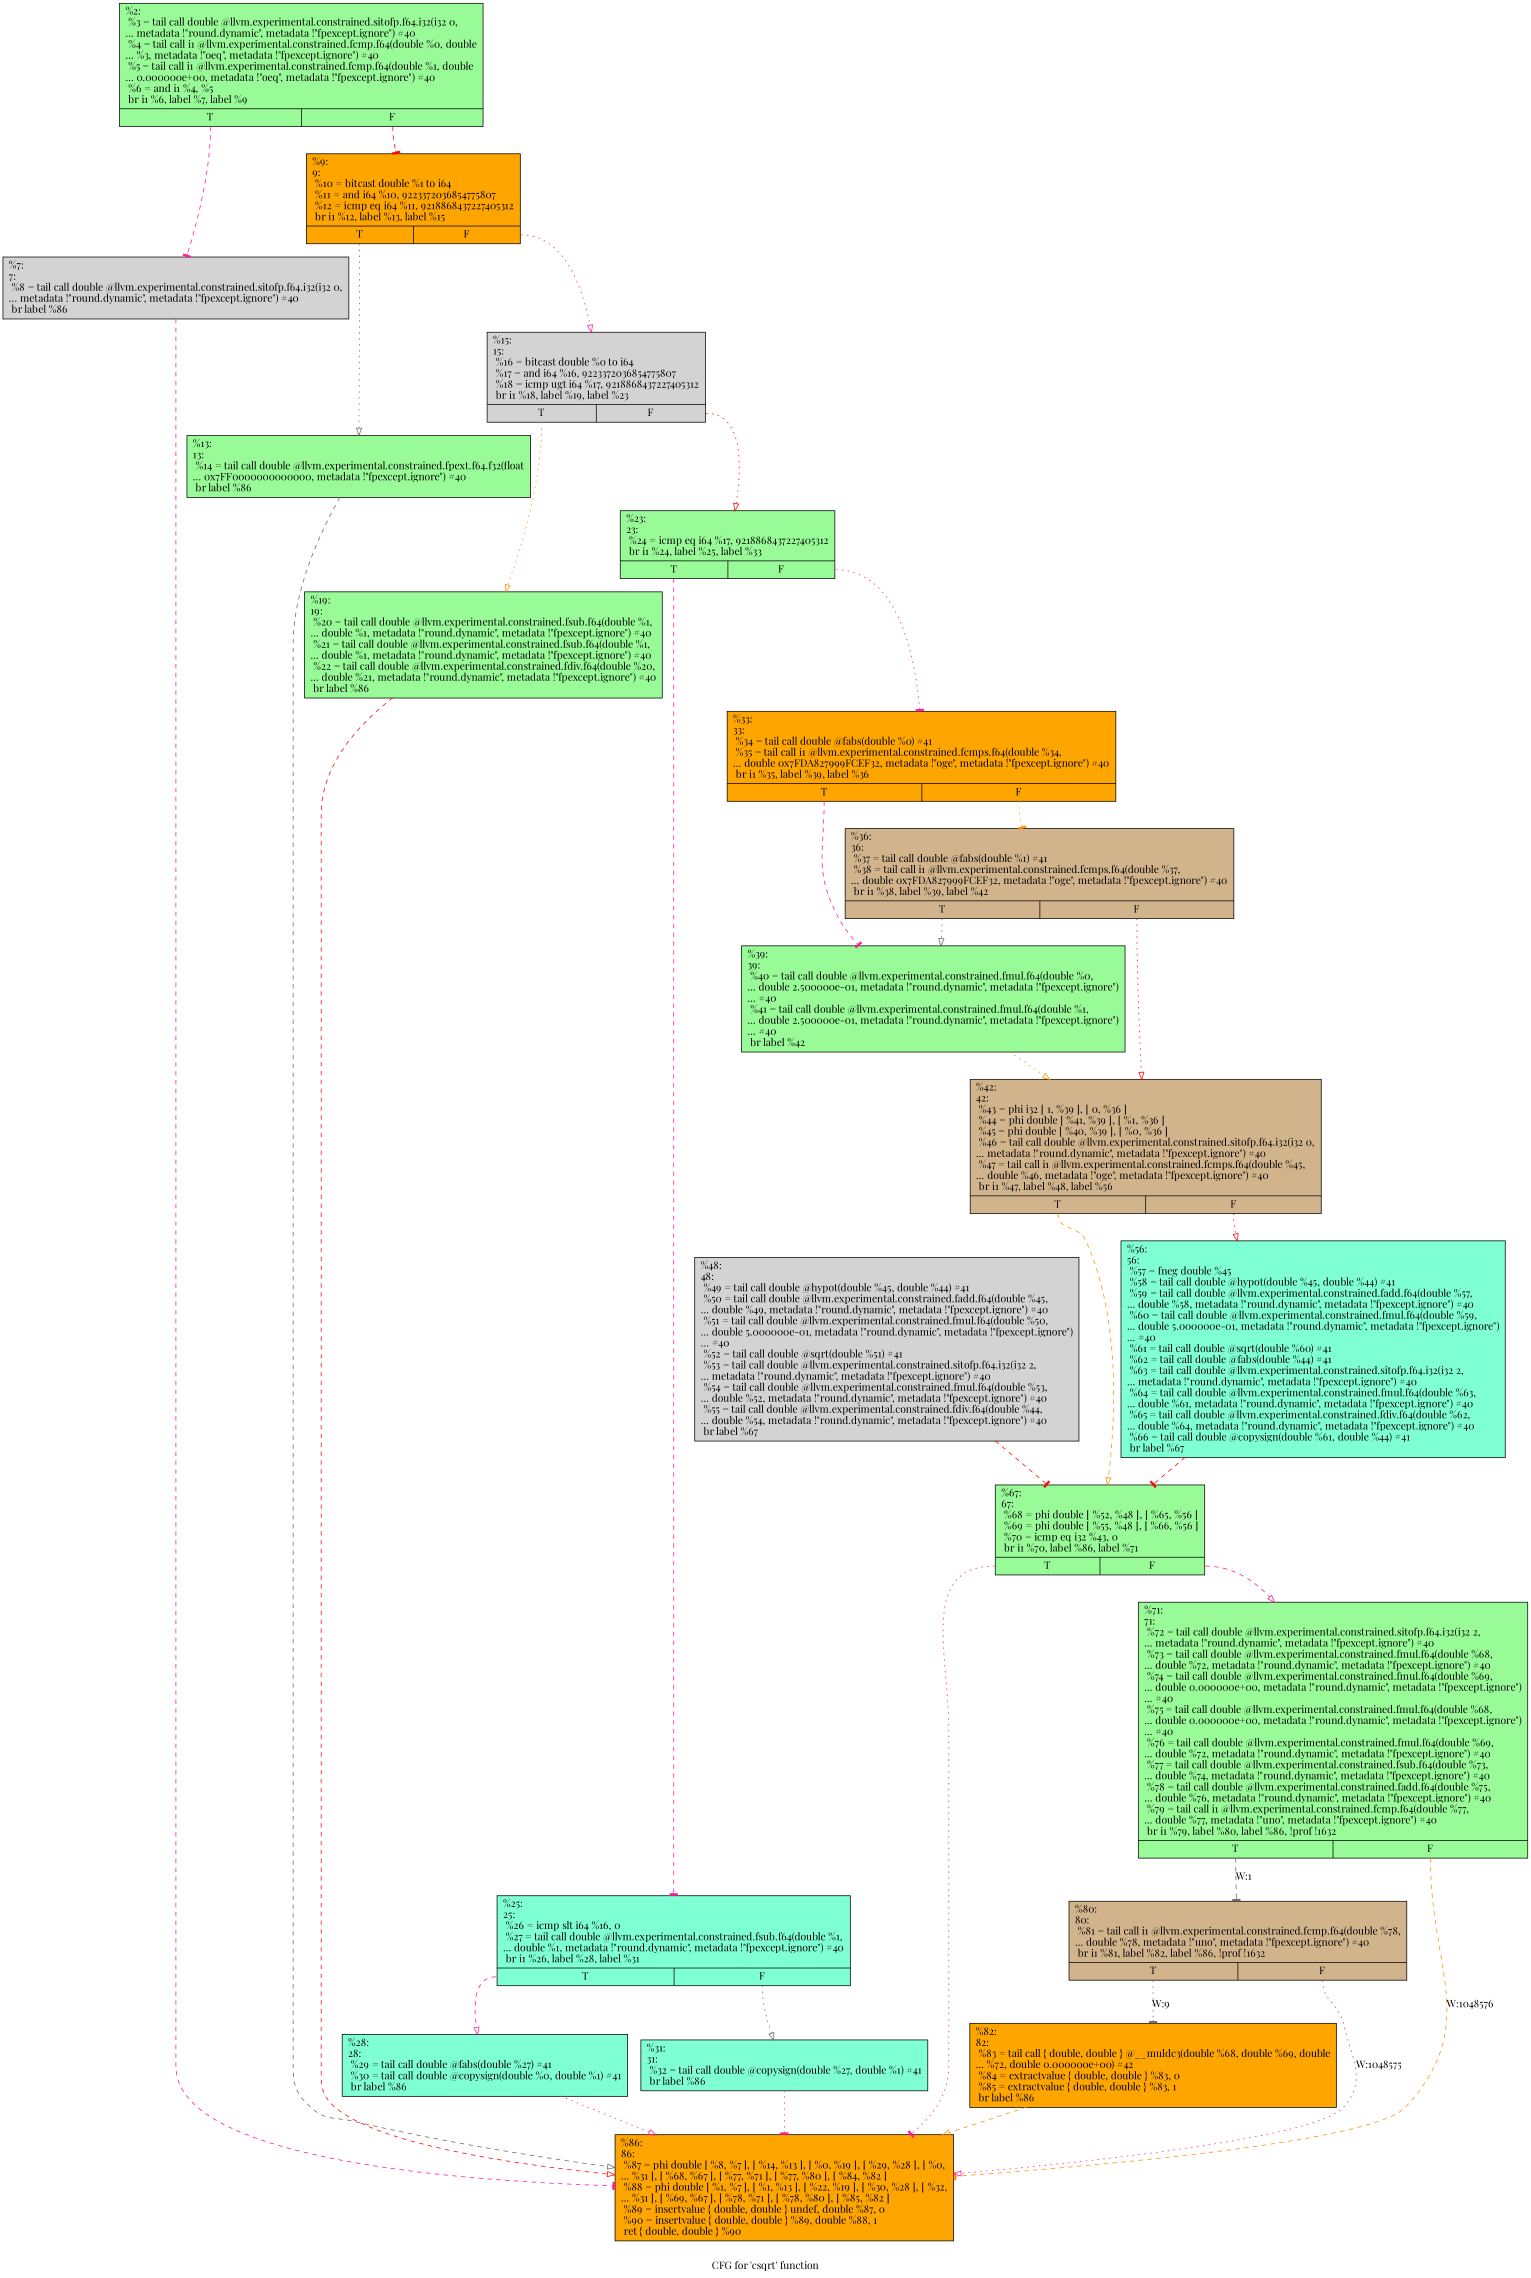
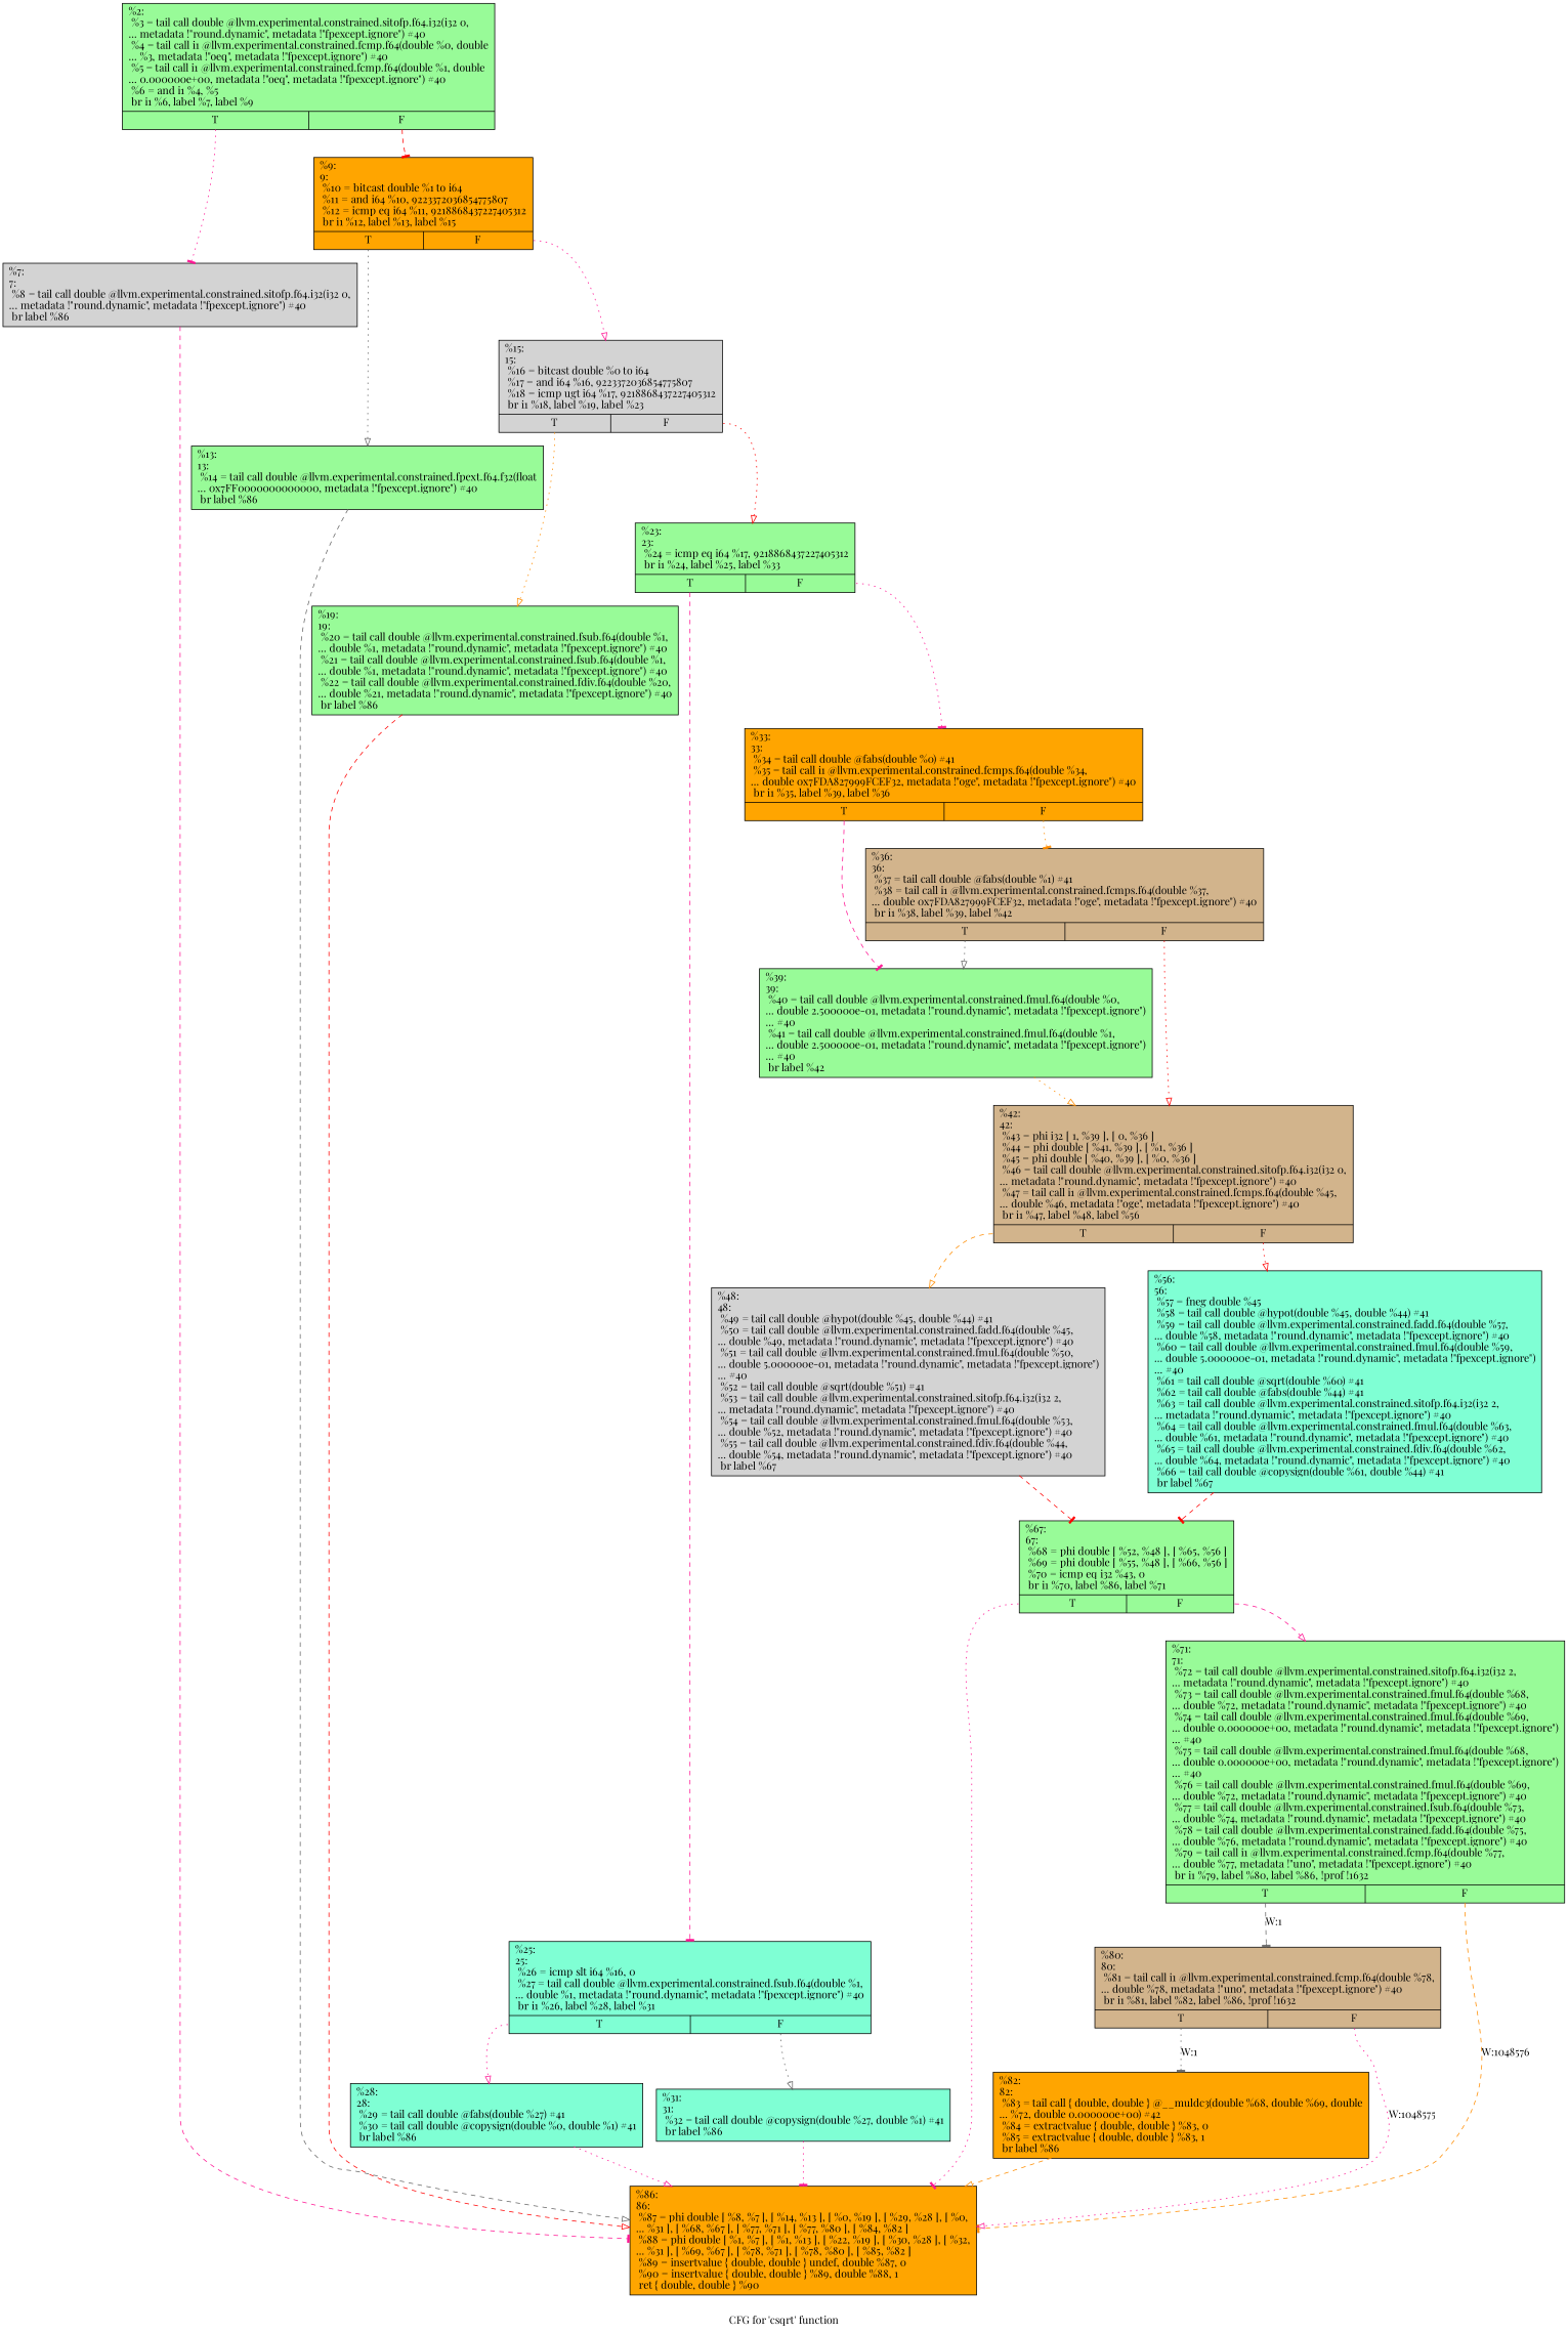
  digraph {
    fontname="Playfair Display"
    label="CFG for 'csqrt' function"
    node [fillcolor=palegreen fontname="Playfair Display" shape=record style=filled]
    edge [arrowhead=onormal color=deeppink fontname="Playfair Display" style=dotted tailport=s0]
    n1 [label="{%2:\l  %3 = tail call double @llvm.experimental.constrained.sitofp.f64.i32(i32 0,\l... metadata !\"round.dynamic\", metadata !\"fpexcept.ignore\") #40\l  %4 = tail call i1 @llvm.experimental.constrained.fcmp.f64(double %0, double\l... %3, metadata !\"oeq\", metadata !\"fpexcept.ignore\") #40\l  %5 = tail call i1 @llvm.experimental.constrained.fcmp.f64(double %1, double\l... 0.000000e+00, metadata !\"oeq\", metadata !\"fpexcept.ignore\") #40\l  %6 = and i1 %4, %5\l  br i1 %6, label %7, label %9\l|{<s0>T|<s1>F}}"]
    n2 [fillcolor=lightgrey label="{%7:\l7:                                                \l  %8 = tail call double @llvm.experimental.constrained.sitofp.f64.i32(i32 0,\l... metadata !\"round.dynamic\", metadata !\"fpexcept.ignore\") #40\l  br label %86\l}"]
    n3 [fillcolor=orange label="{%9:\l9:                                                \l  %10 = bitcast double %1 to i64\l  %11 = and i64 %10, 9223372036854775807\l  %12 = icmp eq i64 %11, 9218868437227405312\l  br i1 %12, label %13, label %15\l|{<s0>T|<s1>F}}"]
    n4 [fillcolor=orange label="{%86:\l86:                                               \l  %87 = phi double [ %8, %7 ], [ %14, %13 ], [ %0, %19 ], [ %29, %28 ], [ %0,\l... %31 ], [ %68, %67 ], [ %77, %71 ], [ %77, %80 ], [ %84, %82 ]\l  %88 = phi double [ %1, %7 ], [ %1, %13 ], [ %22, %19 ], [ %30, %28 ], [ %32,\l... %31 ], [ %69, %67 ], [ %78, %71 ], [ %78, %80 ], [ %85, %82 ]\l  %89 = insertvalue \{ double, double \} undef, double %87, 0\l  %90 = insertvalue \{ double, double \} %89, double %88, 1\l  ret \{ double, double \} %90\l}"]
    n5 [label="{%13:\l13:                                               \l  %14 = tail call double @llvm.experimental.constrained.fpext.f64.f32(float\l... 0x7FF0000000000000, metadata !\"fpexcept.ignore\") #40\l  br label %86\l}"]
    n6 [fillcolor=lightgrey label="{%15:\l15:                                               \l  %16 = bitcast double %0 to i64\l  %17 = and i64 %16, 9223372036854775807\l  %18 = icmp ugt i64 %17, 9218868437227405312\l  br i1 %18, label %19, label %23\l|{<s0>T|<s1>F}}"]
    n7 [label="{%19:\l19:                                               \l  %20 = tail call double @llvm.experimental.constrained.fsub.f64(double %1,\l... double %1, metadata !\"round.dynamic\", metadata !\"fpexcept.ignore\") #40\l  %21 = tail call double @llvm.experimental.constrained.fsub.f64(double %1,\l... double %1, metadata !\"round.dynamic\", metadata !\"fpexcept.ignore\") #40\l  %22 = tail call double @llvm.experimental.constrained.fdiv.f64(double %20,\l... double %21, metadata !\"round.dynamic\", metadata !\"fpexcept.ignore\") #40\l  br label %86\l}"]
    n8 [label="{%23:\l23:                                               \l  %24 = icmp eq i64 %17, 9218868437227405312\l  br i1 %24, label %25, label %33\l|{<s0>T|<s1>F}}"]
    n9 [fillcolor=aquamarine label="{%25:\l25:                                               \l  %26 = icmp slt i64 %16, 0\l  %27 = tail call double @llvm.experimental.constrained.fsub.f64(double %1,\l... double %1, metadata !\"round.dynamic\", metadata !\"fpexcept.ignore\") #40\l  br i1 %26, label %28, label %31\l|{<s0>T|<s1>F}}"]
    n10 [fillcolor=orange label="{%33:\l33:                                               \l  %34 = tail call double @fabs(double %0) #41\l  %35 = tail call i1 @llvm.experimental.constrained.fcmps.f64(double %34,\l... double 0x7FDA827999FCEF32, metadata !\"oge\", metadata !\"fpexcept.ignore\") #40\l  br i1 %35, label %39, label %36\l|{<s0>T|<s1>F}}"]
    n11 [fillcolor=aquamarine label="{%28:\l28:                                               \l  %29 = tail call double @fabs(double %27) #41\l  %30 = tail call double @copysign(double %0, double %1) #41\l  br label %86\l}"]
    n12 [fillcolor=aquamarine label="{%31:\l31:                                               \l  %32 = tail call double @copysign(double %27, double %1) #41\l  br label %86\l}"]
    n13 [label="{%39:\l39:                                               \l  %40 = tail call double @llvm.experimental.constrained.fmul.f64(double %0,\l... double 2.500000e-01, metadata !\"round.dynamic\", metadata !\"fpexcept.ignore\")\l... #40\l  %41 = tail call double @llvm.experimental.constrained.fmul.f64(double %1,\l... double 2.500000e-01, metadata !\"round.dynamic\", metadata !\"fpexcept.ignore\")\l... #40\l  br label %42\l}"]
    n14 [fillcolor=tan label="{%36:\l36:                                               \l  %37 = tail call double @fabs(double %1) #41\l  %38 = tail call i1 @llvm.experimental.constrained.fcmps.f64(double %37,\l... double 0x7FDA827999FCEF32, metadata !\"oge\", metadata !\"fpexcept.ignore\") #40\l  br i1 %38, label %39, label %42\l|{<s0>T|<s1>F}}"]
    n15 [fillcolor=tan label="{%42:\l42:                                               \l  %43 = phi i32 [ 1, %39 ], [ 0, %36 ]\l  %44 = phi double [ %41, %39 ], [ %1, %36 ]\l  %45 = phi double [ %40, %39 ], [ %0, %36 ]\l  %46 = tail call double @llvm.experimental.constrained.sitofp.f64.i32(i32 0,\l... metadata !\"round.dynamic\", metadata !\"fpexcept.ignore\") #40\l  %47 = tail call i1 @llvm.experimental.constrained.fcmps.f64(double %45,\l... double %46, metadata !\"oge\", metadata !\"fpexcept.ignore\") #40\l  br i1 %47, label %48, label %56\l|{<s0>T|<s1>F}}"]
    n16 [fillcolor=lightgrey label="{%48:\l48:                                               \l  %49 = tail call double @hypot(double %45, double %44) #41\l  %50 = tail call double @llvm.experimental.constrained.fadd.f64(double %45,\l... double %49, metadata !\"round.dynamic\", metadata !\"fpexcept.ignore\") #40\l  %51 = tail call double @llvm.experimental.constrained.fmul.f64(double %50,\l... double 5.000000e-01, metadata !\"round.dynamic\", metadata !\"fpexcept.ignore\")\l... #40\l  %52 = tail call double @sqrt(double %51) #41\l  %53 = tail call double @llvm.experimental.constrained.sitofp.f64.i32(i32 2,\l... metadata !\"round.dynamic\", metadata !\"fpexcept.ignore\") #40\l  %54 = tail call double @llvm.experimental.constrained.fmul.f64(double %53,\l... double %52, metadata !\"round.dynamic\", metadata !\"fpexcept.ignore\") #40\l  %55 = tail call double @llvm.experimental.constrained.fdiv.f64(double %44,\l... double %54, metadata !\"round.dynamic\", metadata !\"fpexcept.ignore\") #40\l  br label %67\l}"]
    n17 [fillcolor=aquamarine label="{%56:\l56:                                               \l  %57 = fneg double %45\l  %58 = tail call double @hypot(double %45, double %44) #41\l  %59 = tail call double @llvm.experimental.constrained.fadd.f64(double %57,\l... double %58, metadata !\"round.dynamic\", metadata !\"fpexcept.ignore\") #40\l  %60 = tail call double @llvm.experimental.constrained.fmul.f64(double %59,\l... double 5.000000e-01, metadata !\"round.dynamic\", metadata !\"fpexcept.ignore\")\l... #40\l  %61 = tail call double @sqrt(double %60) #41\l  %62 = tail call double @fabs(double %44) #41\l  %63 = tail call double @llvm.experimental.constrained.sitofp.f64.i32(i32 2,\l... metadata !\"round.dynamic\", metadata !\"fpexcept.ignore\") #40\l  %64 = tail call double @llvm.experimental.constrained.fmul.f64(double %63,\l... double %61, metadata !\"round.dynamic\", metadata !\"fpexcept.ignore\") #40\l  %65 = tail call double @llvm.experimental.constrained.fdiv.f64(double %62,\l... double %64, metadata !\"round.dynamic\", metadata !\"fpexcept.ignore\") #40\l  %66 = tail call double @copysign(double %61, double %44) #41\l  br label %67\l}"]
    n18 [label="{%67:\l67:                                               \l  %68 = phi double [ %52, %48 ], [ %65, %56 ]\l  %69 = phi double [ %55, %48 ], [ %66, %56 ]\l  %70 = icmp eq i32 %43, 0\l  br i1 %70, label %86, label %71\l|{<s0>T|<s1>F}}"]
    n19 [label="{%71:\l71:                                               \l  %72 = tail call double @llvm.experimental.constrained.sitofp.f64.i32(i32 2,\l... metadata !\"round.dynamic\", metadata !\"fpexcept.ignore\") #40\l  %73 = tail call double @llvm.experimental.constrained.fmul.f64(double %68,\l... double %72, metadata !\"round.dynamic\", metadata !\"fpexcept.ignore\") #40\l  %74 = tail call double @llvm.experimental.constrained.fmul.f64(double %69,\l... double 0.000000e+00, metadata !\"round.dynamic\", metadata !\"fpexcept.ignore\")\l... #40\l  %75 = tail call double @llvm.experimental.constrained.fmul.f64(double %68,\l... double 0.000000e+00, metadata !\"round.dynamic\", metadata !\"fpexcept.ignore\")\l... #40\l  %76 = tail call double @llvm.experimental.constrained.fmul.f64(double %69,\l... double %72, metadata !\"round.dynamic\", metadata !\"fpexcept.ignore\") #40\l  %77 = tail call double @llvm.experimental.constrained.fsub.f64(double %73,\l... double %74, metadata !\"round.dynamic\", metadata !\"fpexcept.ignore\") #40\l  %78 = tail call double @llvm.experimental.constrained.fadd.f64(double %75,\l... double %76, metadata !\"round.dynamic\", metadata !\"fpexcept.ignore\") #40\l  %79 = tail call i1 @llvm.experimental.constrained.fcmp.f64(double %77,\l... double %77, metadata !\"uno\", metadata !\"fpexcept.ignore\") #40\l  br i1 %79, label %80, label %86, !prof !1632\l|{<s0>T|<s1>F}}"]
    n20 [fillcolor=tan label="{%80:\l80:                                               \l  %81 = tail call i1 @llvm.experimental.constrained.fcmp.f64(double %78,\l... double %78, metadata !\"uno\", metadata !\"fpexcept.ignore\") #40\l  br i1 %81, label %82, label %86, !prof !1632\l|{<s0>T|<s1>F}}"]
    n21 [fillcolor=orange label="{%82:\l82:                                               \l  %83 = tail call \{ double, double \} @__muldc3(double %68, double %69, double\l... %72, double 0.000000e+00) #42\l  %84 = extractvalue \{ double, double \} %83, 0\l  %85 = extractvalue \{ double, double \} %83, 1\l  br label %86\l}"]
-   n1 -> n2 [arrowhead=tee style=dashed]
+   n1 -> n2 [arrowhead=tee]
    n1 -> n3 [arrowhead=tee color=red style=dashed tailport=s1]
    n2 -> n4 [arrowhead=tee style=dashed]
    n3 -> n5 [color=gray40]
    n3 -> n6 [tailport=s1]
    n5 -> n4 [color=gray40 style=dashed]
    n6 -> n7 [color=darkorange]
    n6 -> n8 [color=red tailport=s1]
    n7 -> n4 [color=red style=dashed]
    n8 -> n9 [arrowhead=tee style=dashed]
    n8 -> n10 [arrowhead=tee tailport=s1]
-   n9 -> n11 [style=dashed]
+   n9 -> n11
    n9 -> n12 [color=gray40 tailport=s1]
    n10 -> n13 [arrowhead=tee style=dashed]
    n10 -> n14 [arrowhead=tee color=darkorange tailport=s1]
    n11 -> n4
    n12 -> n4 [arrowhead=tee]
    n13 -> n15 [color=darkorange]
    n14 -> n13 [color=gray40]
    n14 -> n15 [color=red tailport=s1]
-   n15 -> n18 [color=darkorange style=dashed]
+   n15 -> n16 [color=darkorange style=dashed]
    n15 -> n17 [color=red tailport=s1]
    n16 -> n18 [arrowhead=tee color=red style=dashed]
    n17 -> n18 [arrowhead=tee color=red style=dashed]
    n18 -> n4 [arrowhead=tee]
    n18 -> n19 [style=dashed tailport=s1]
    n19 -> n4 [arrowhead=tee color=darkorange label="W:1048576" style=dashed tailport=s1]
    n19 -> n20 [arrowhead=tee color=gray40 label="W:1" style=dashed]
    n20 -> n4 [label="W:1048575" tailport=s1]
-   n20 -> n21 [arrowhead=tee color=gray40 label="W:9"]
+   n20 -> n21 [arrowhead=tee color=gray40 label="W:1"]
    n21 -> n4 [color=darkorange style=dashed]
  }
